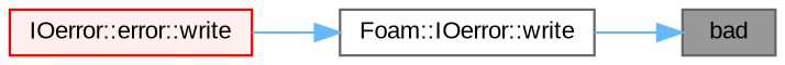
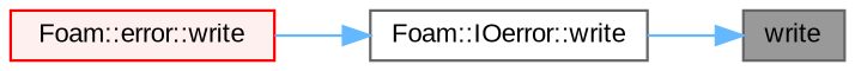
  digraph {
    fontname="Liberation Sans"
    rankdir=RL
    node [fontname="Liberation Sans" fontsize=10 shape=box style=filled]
    edge [color=steelblue1 dir=back fontname="Liberation Sans" fontsize=10 labelfontname=Helvetica labelfontsize=10 style=solid]
-   n1 [color=gray40 fillcolor=grey60 fontcolor=black height=0.2 label=bad width=0.4]
+   n1 [color=gray40 fillcolor=grey60 fontcolor=black height=0.2 label=write width=0.4]
    n2 [color=grey40 fillcolor=white height=0.2 label="Foam::IOerror::write" width=0.4]
-   n3 [color=red fillcolor="#FFF0F0" height=0.2 label="IOerror::error::write" width=0.4]
+   n3 [color=red fillcolor="#FFF0F0" height=0.2 label="Foam::error::write" width=0.4]
    n1 -> n2
    n2 -> n3
  }
